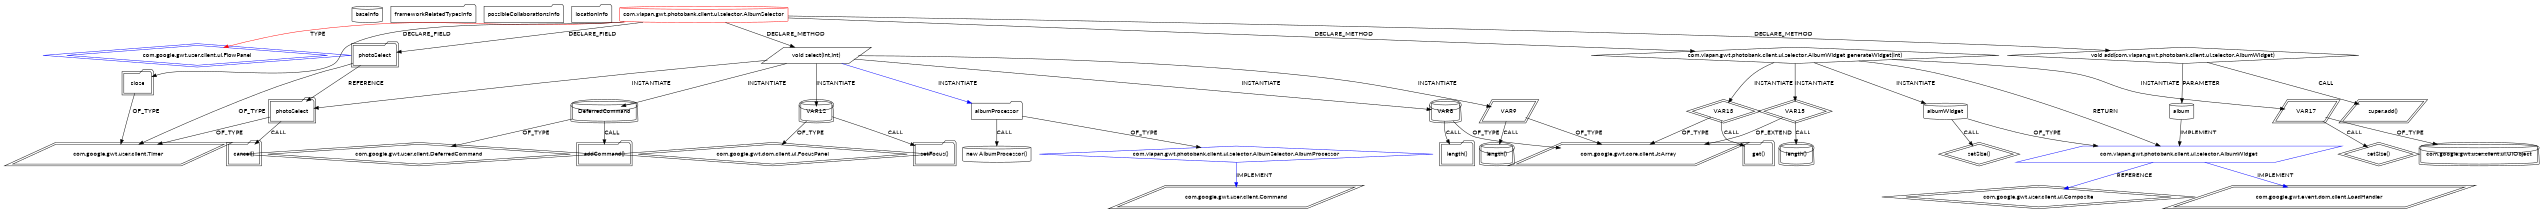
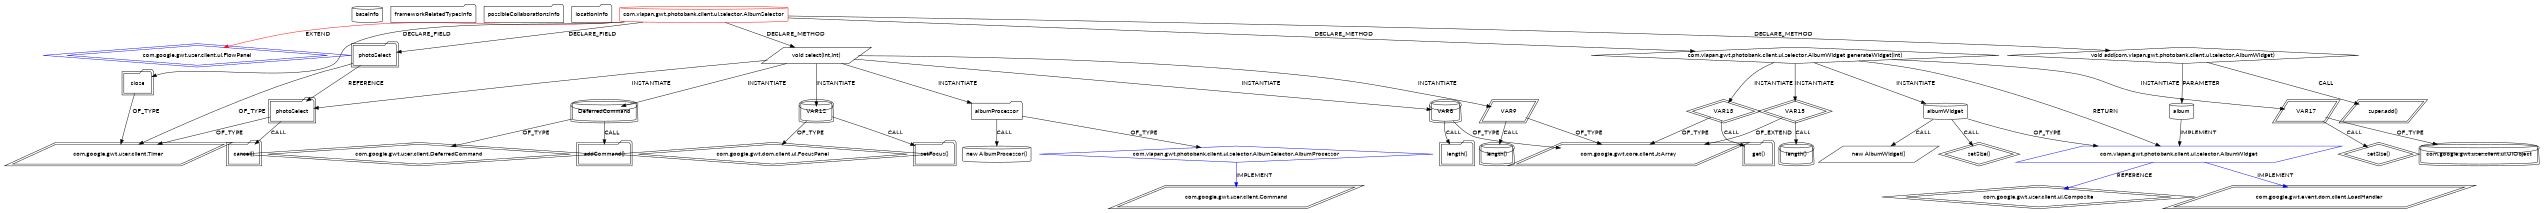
  digraph {
    fontname=Lato
    node [fontname=Lato shape=folder isFrameworkType=true vertexType=VARIABLE_EXPRESION peripheries=2]
    edge [fontname=Lato]
    baseInfo [category=extension_graph graphId=4619 isAnonymous=false possibleRelation=true shape=cylinder isFrameworkType="" vertexType="" peripheries=""]
    frameworkRelatedTypesInfo [0="com.google.gwt.user.client.ui.FlowPanel" isFrameworkType="" vertexType="" peripheries=""]
    possibleCollaborationsInfo [0="4619~CLIENT_METHOD_DECLARATION-INSTANTIATION-~com.google.gwt.user.client.ui.FlowPanel ~com.google.gwt.user.client.Command ~false~false" 1="4619~CLIENT_METHOD_DECLARATION-PARAMETER_DECLARATION-CLIENT_METHOD_DECLARATION-INSTANTIATION-CLIENT_METHOD_DECLARATION-RETURN_TYPE-~com.google.gwt.user.client.ui.FlowPanel ~com.google.gwt.user.client.ui.Composite com.google.gwt.event.dom.client.LoadHandler ~false~false" isFrameworkType="" vertexType="" peripheries=""]
    locationInfo [contextSignature=AlbumSelector filePath="/vlapan-PhotoBank/PhotoBank-master/src/com/vlapan/gwt/photobank/client/ui/selector/AlbumSelector.java" graphId=4619 projectName="vlapan-PhotoBank" isFrameworkType="" vertexType="" peripheries=""]
    n5 [color=red isFrameworkType=false label="com.vlapan.gwt.photobank.client.ui.selector.AlbumSelector" shape=cylinder vertexType=ROOT_CLIENT_CLASS_DECLARATION peripheries=""]
    n6 [color=blue label="com.google.gwt.user.client.ui.FlowPanel" shape=diamond vertexType=FRAMEWORK_CLASS_TYPE]
    n7 [label=close vertexType=FIELD_DECLARATION]
    n8 [label=photoSelect vertexType=FIELD_DECLARATION]
    n9 [isFrameworkType=false label="void select(int,int)" shape=parallelogram vertexType=CLIENT_METHOD_DECLARATION peripheries=""]
    n10 [isFrameworkType=false label="com.vlapan.gwt.photobank.client.ui.selector.AlbumWidget generateWidget(int)" shape=diamond vertexType=CLIENT_METHOD_DECLARATION peripheries=""]
    n11 [isFrameworkType=false label="void add(com.vlapan.gwt.photobank.client.ui.selector.AlbumWidget)" shape=diamond vertexType=CLIENT_METHOD_DECLARATION peripheries=""]
    n12 [label="com.google.gwt.user.client.Timer" shape=parallelogram vertexType=FRAMEWORK_CLASS_TYPE]
    n13 [label=photoSelect]
    n14 [label=VAR8 shape=cylinder]
    n15 [label=VAR9 shape=parallelogram]
    n16 [isFrameworkType=false label=albumProcessor peripheries=""]
    n17 [label=DeferredCommand shape=cylinder]
    n18 [label=VAR12 shape=cylinder]
    n19 [color=blue isFrameworkType=false label="com.vlapan.gwt.photobank.client.ui.selector.AlbumWidget" shape=parallelogram vertexType=REFERENCE_CLIENT_CLASS_DECLARATION peripheries=""]
    n20 [label=VAR13 shape=diamond]
    n21 [isFrameworkType=false label=albumWidget shape=cylinder peripheries=""]
    n22 [label=VAR15 shape=diamond]
    n23 [label=VAR17 shape=parallelogram]
    n24 [isFrameworkType=false label=album shape=cylinder vertexType=PARAMETER_DECLARATION peripheries=""]
    n25 [label="super.add()" shape=parallelogram vertexType=SUPER_CALL]
    n26 [label="cancel()" vertexType=INSIDE_CALL]
    n27 [label="com.google.gwt.core.client.JsArray" shape=parallelogram vertexType=FRAMEWORK_CLASS_TYPE]
    n28 [label="length()" vertexType=INSIDE_CALL]
    n29 [label="length()" shape=cylinder vertexType=INSIDE_CALL]
    n30 [color=blue isFrameworkType=false label="com.vlapan.gwt.photobank.client.ui.selector.AlbumSelector.AlbumProcessor" shape=diamond vertexType=REFERENCE_CLIENT_CLASS_DECLARATION peripheries=""]
    n31 [isFrameworkType=false label="new AlbumProcessor()" shape=cylinder vertexType=CONSTRUCTOR_CALL peripheries=""]
    n32 [label="com.google.gwt.user.client.DeferredCommand" shape=diamond vertexType=FRAMEWORK_CLASS_TYPE]
    n33 [label="addCommand()" vertexType=INSIDE_CALL]
    n34 [label="com.google.gwt.dom.client.ui.FocusPanel" shape=diamond vertexType=FRAMEWORK_CLASS_TYPE]
    n35 [label="setFocus()" vertexType=INSIDE_CALL]
    n36 [label="com.google.gwt.user.client.Command" shape=parallelogram vertexType=FRAMEWORK_INTERFACE_TYPE]
    n37 [label="com.google.gwt.user.client.ui.Composite" shape=diamond vertexType=FRAMEWORK_CLASS_TYPE]
    n38 [label="com.google.gwt.event.dom.client.LoadHandler" shape=parallelogram vertexType=FRAMEWORK_INTERFACE_TYPE]
    n39 [label="get()" vertexType=INSIDE_CALL]
+   n40 [isFrameworkType=false label="new AlbumWidget()" shape=parallelogram vertexType=CONSTRUCTOR_CALL peripheries=""]
    n41 [label="setSize()" shape=diamond vertexType=INSIDE_CALL]
    n42 [label="length()" shape=cylinder vertexType=INSIDE_CALL]
    n43 [label="com.google.gwt.user.client.ui.UIObject" shape=cylinder vertexType=FRAMEWORK_CLASS_TYPE]
    n44 [label="setSize()" shape=diamond vertexType=INSIDE_CALL]
-   n5 -> n6 [color=red label=TYPE]
+   n5 -> n6 [color=red label=EXTEND]
    n5 -> n7 [label=DECLARE_FIELD]
    n5 -> n8 [label=DECLARE_FIELD]
    n5 -> n9 [label=DECLARE_METHOD]
    n5 -> n10 [label=DECLARE_METHOD]
    n5 -> n11 [label=DECLARE_METHOD]
    n7 -> n12 [label=OF_TYPE]
    n8 -> n12 [label=OF_TYPE]
    n8 -> n13 [label=REFERENCE]
    n9 -> n13 [label=INSTANTIATE]
    n9 -> n14 [label=INSTANTIATE]
    n9 -> n15 [label=INSTANTIATE]
-   n9 -> n16 [label=INSTANTIATE color=blue]
+   n9 -> n16 [label=INSTANTIATE]
    n9 -> n17 [label=INSTANTIATE]
    n9 -> n18 [label=INSTANTIATE]
    n10 -> n19 [label=RETURN]
    n10 -> n20 [label=INSTANTIATE]
    n10 -> n21 [label=INSTANTIATE]
    n10 -> n22 [label=INSTANTIATE]
    n10 -> n23 [label=INSTANTIATE]
    n11 -> n24 [label=PARAMETER]
    n11 -> n25 [label=CALL]
    n13 -> n12 [label=OF_TYPE]
    n13 -> n26 [label=CALL]
    n14 -> n27 [label=OF_TYPE]
    n14 -> n28 [label=CALL]
    n15 -> n27 [label=OF_TYPE]
    n15 -> n29 [label=CALL]
    n16 -> n30 [label=OF_TYPE]
    n16 -> n31 [label=CALL]
    n17 -> n32 [label=OF_TYPE]
    n17 -> n33 [label=CALL]
    n18 -> n34 [label=OF_TYPE]
    n18 -> n35 [label=CALL]
    n19 -> n37 [color=blue label=REFERENCE]
    n19 -> n38 [color=blue label=IMPLEMENT]
    n20 -> n27 [label=OF_TYPE]
    n20 -> n39 [label=CALL]
    n21 -> n19 [label=OF_TYPE]
+   n21 -> n40 [label=CALL]
    n21 -> n41 [label=CALL]
    n22 -> n27 [label=OF_EXTEND]
    n22 -> n42 [label=CALL]
    n23 -> n43 [label=OF_TYPE]
    n23 -> n44 [label=CALL]
    n24 -> n19 [label=IMPLEMENT]
    n30 -> n36 [color=blue label=IMPLEMENT]
  }
